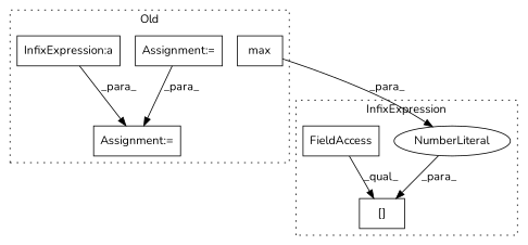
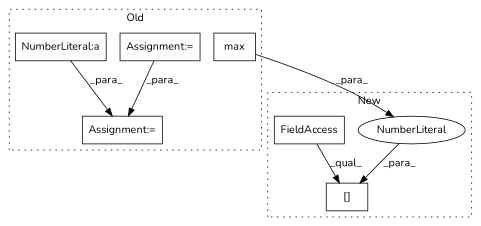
  digraph {
    fontname=Nunito
    node [a=7 fontname=Nunito l=1 shape=box]
    edge [fontname=Nunito]
    n1 [a=32 l="4,1" label=max s="1128,1140"]
    n2 [label="Assignment:=" s=1156]
    n3 [l=24 label="Assignment:=" s=1246]
-   n4 [a=27 l=3 label="InfixExpression:a" s=1125]
+   n4 [a=27 l=3 label="NumberLiteral:a" s=1125]
    n5 [a=2 l="9,1" label="[]" s="1169,1179"]
    n6 [a=34 label=NumberLiteral s=1178 shape=ellipse]
    n7 [a=22 l=8 label=FieldAccess s=1169]
    subgraph cluster_1 {
      label=Old
      style=dotted
      n1
      n2
      n3
      n4
    }
    subgraph cluster_2 {
-     label=InfixExpression
+     label=New
      style=dotted
      n5
      n6
      n7
    }
    n1 -> n6 [label=_para_]
    n3 -> n2 [label=_para_]
    n4 -> n2 [label=_para_]
    n6 -> n5 [label=_para_]
    n7 -> n5 [label=_qual_]
  }
